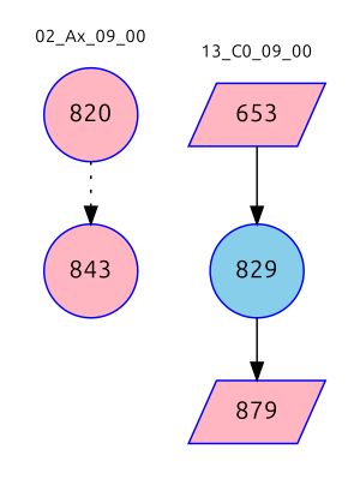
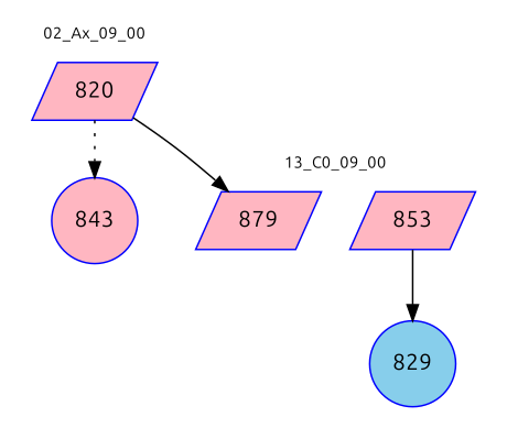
  digraph {
    fontname=Ubuntu
    node [color=blue fillcolor=lightpink fontname=Ubuntu shape=circle style=filled]
    edge [color=black fontname=Ubuntu style=solid]
-   n1 [label=820]
+   n1 [label=820 shape=parallelogram]
    n2 [label=843]
-   n3 [label=653 shape=parallelogram]
+   n3 [label=853 shape=parallelogram]
    n4 [fillcolor=skyblue label=829]
    n5 [label=879 shape=parallelogram]
    subgraph cluster_1 {
      color=white
      fontsize=10
      label="02_Ax_09_00"
      n1
      n2
    }
    subgraph cluster_2 {
      color=white
      fontsize=10
      label="13_C0_09_00"
      n3
      n4
      n5
    }
    n1 -> n2 [style=dotted]
    n3 -> n4
-   n4 -> n5
+   n1 -> n5
  }
